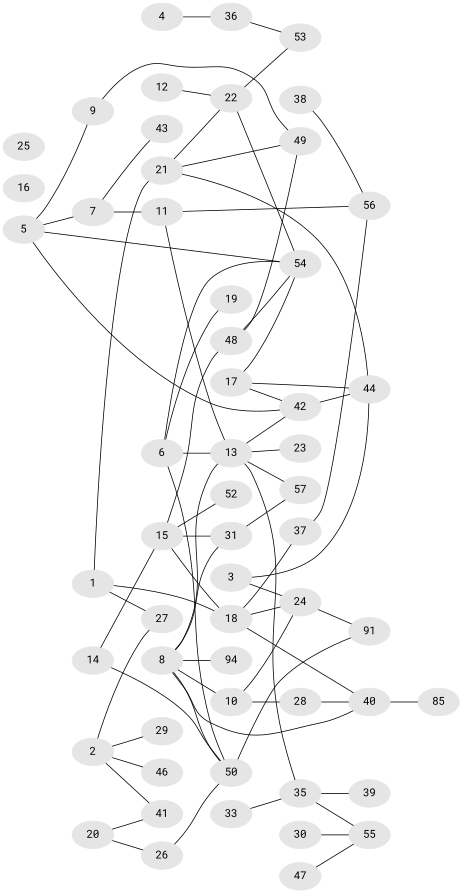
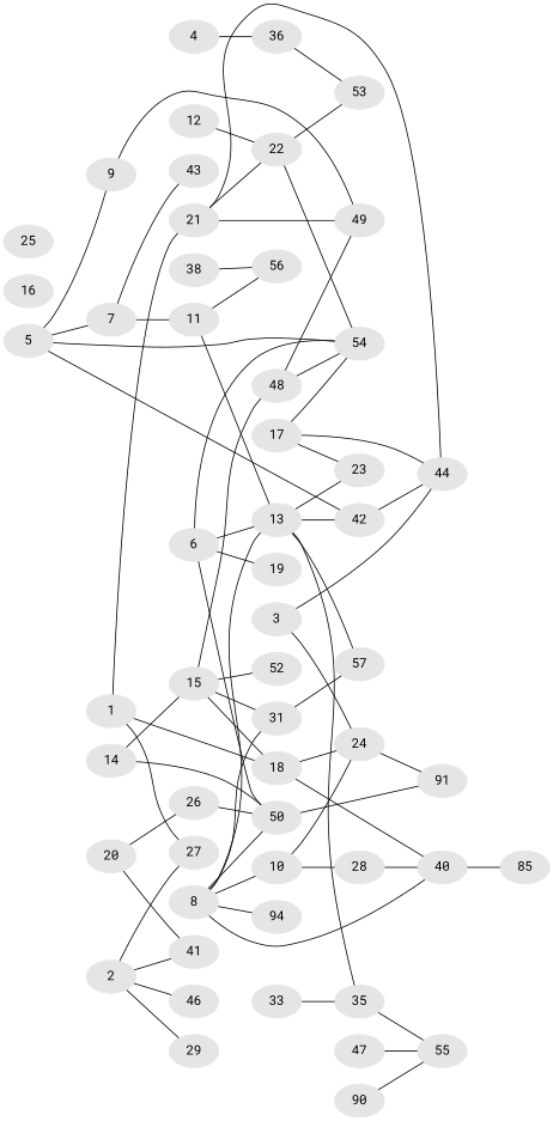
  graph {
    fontname="Roboto Mono"
    rankdir=LR
    node [color=gray90 fontname="Roboto Mono" style=filled]
    edge [fontname="Roboto Mono"]
    1
    18
    21
    27
    24
    40
-   37
    44
    49
    22
    2
    29
    41
    46
    3
    n16 [label=91]
    4
    36
    53
    5
    7
    42
    54
    9
    11
    43
    6
    13
    19
    50
    23
    35
    57
    56
    8
    10
    31
    n38 [label=94]
    28
    n40 [label=85]
    12
    55
-   39
    14
    15
    48
    52
    16
    17
    20
    26
    25
-   30
+   30 [label=90]
    33
    38
    47
    1 -- 18
    1 -- 21
    1 -- 27
    18 -- 24
    18 -- 40
-   18 -- 37
    21 -- 44
    21 -- 49
    21 -- 22
    24 -- n16
    40 -- n40
-   37 -- 56
    22 -- 53
    22 -- 54
    2 -- 27
    2 -- 29
    2 -- 41
    2 -- 46
    3 -- 24
    3 -- 44
    4 -- 36
    36 -- 53
    5 -- 7
    5 -- 42
    5 -- 54
    5 -- 9
    7 -- 11
    7 -- 43
    42 -- 44
    9 -- 49
    11 -- 13
    11 -- 56
    6 -- 54
    6 -- 13
    6 -- 19
    6 -- 50
    13 -- 42
    13 -- 23
    13 -- 35
    13 -- 57
    50 -- n16
    35 -- 55
-   35 -- 39
    8 -- 40
    8 -- 13
    8 -- 50
    8 -- 10
    8 -- 31
    8 -- n38
    10 -- 24
    10 -- 28
    31 -- 57
    28 -- 40
    12 -- 22
    14 -- 50
    14 -- 15
    15 -- 18
    15 -- 31
    15 -- 48
    15 -- 52
    48 -- 49
    48 -- 54
    17 -- 44
    17 -- 54
-   17 -- 42
+   17 -- 23
    20 -- 41
    20 -- 26
    26 -- 50
    30 -- 55
    33 -- 35
    38 -- 56
    47 -- 55
  }
